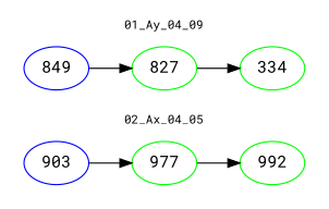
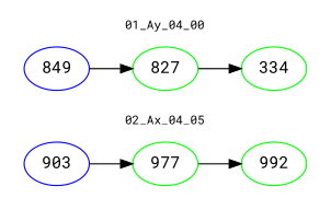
  digraph {
    fontname="Roboto Mono"
    rankdir=LR
    node [color=green fontname="Roboto Mono"]
    edge [color=black fontname="Roboto Mono"]
    n1 [color=blue label=903]
    n2 [label=977]
    n3 [label=992]
    n4 [color=blue label=849]
    n5 [label=827]
    n6 [label=334]
    subgraph cluster_1 {
      color=white
      fontsize=10
      label="02_Ax_04_05"
      n1
      n2
      n3
    }
    subgraph cluster_2 {
      color=white
      fontsize=10
-     label="01_Ay_04_09"
+     label="01_Ay_04_00"
      n4
      n5
      n6
    }
    n1 -> n2
    n2 -> n3
    n4 -> n5
    n5 -> n6
  }
